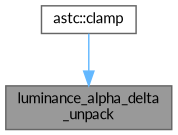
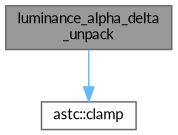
  digraph {
    rankdir=TB
    fontname=Lato
    node [fontname=Lato fontsize=10 shape=box style=filled]
    n1 [color=gray40 fillcolor=grey60 fontcolor=black height=0.2 label="luminance_alpha_delta\l_unpack" width=0.4]
    n2 [color=grey40 fillcolor=white height=0.2 label="astc::clamp" width=0.4]
-   n2 -> n1 [color=steelblue1 fontname=Lato fontsize=10 labelfontname=Helvetica labelfontsize=10 style=solid]
+   n1 -> n2 [color=steelblue1 fontname=Lato fontsize=10 labelfontname=Helvetica labelfontsize=10 style=solid]
  }
